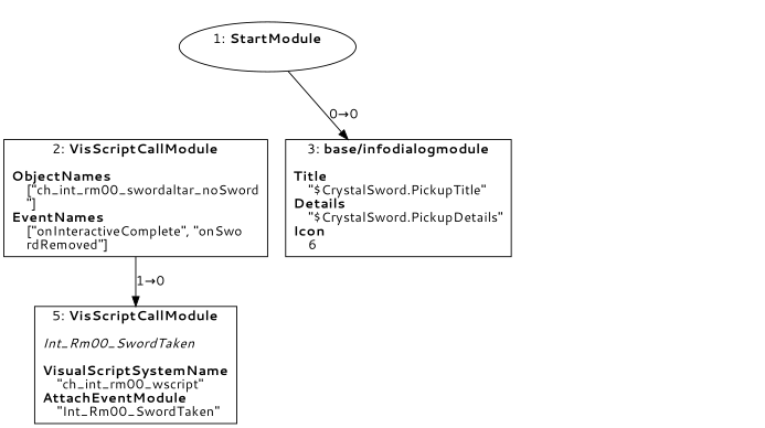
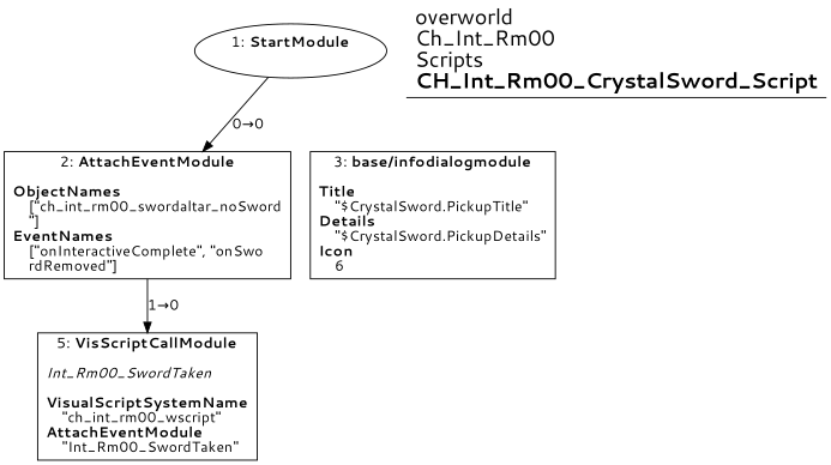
  digraph {
    fontname="Segoe UI"
    splines=spline
    node [fontname="Segoe UI" shape=box]
    edge [fontname="Segoe UI"]
    n1 [label=<1: <b>StartModule</b><br/><br/>> shape=oval]
-   n2 [label=<2: <b>VisScriptCallModule</b><br/><br/><b>ObjectNames</b><br align="left"/>    [&quot;ch_int_rm00_swordaltar_noSword<br align="left"/>    &quot;]<br align="left"/><b>EventNames</b><br align="left"/>    [&quot;onInteractiveComplete&quot;, &quot;onSwo<br align="left"/>    rdRemoved&quot;]<br align="left"/>>]
+   n2 [label=<2: <b>AttachEventModule</b><br/><br/><b>ObjectNames</b><br align="left"/>    [&quot;ch_int_rm00_swordaltar_noSword<br align="left"/>    &quot;]<br align="left"/><b>EventNames</b><br align="left"/>    [&quot;onInteractiveComplete&quot;, &quot;onSwo<br align="left"/>    rdRemoved&quot;]<br align="left"/>>]
    n3 [label=<5: <b>VisScriptCallModule</b><br/><br/><i>Int_Rm00_SwordTaken<br align="left"/></i><br align="left"/><b>VisualScriptSystemName</b><br align="left"/>    &quot;ch_int_rm00_wscript&quot;<br align="left"/><b>AttachEventModule</b><br align="left"/>    &quot;Int_Rm00_SwordTaken&quot;<br align="left"/>>]
    n4 [label=<3: <b>base/infodialogmodule</b><br/><br/><b>Title</b><br align="left"/>    &quot;$CrystalSword.PickupTitle&quot;<br align="left"/><b>Details</b><br align="left"/>    &quot;$CrystalSword.PickupDetails&quot;<br align="left"/><b>Icon</b><br align="left"/>    6<br align="left"/>>]
-   n1 -> n4 [label="0→0"]
+   n5 [label=<<font point-size="20">overworld<br align="left"/>Ch_Int_Rm00<br align="left"/>Scripts<br align="left"/><b>CH_Int_Rm00_CrystalSword_Script</b><br align="left"/></font>> shape=underline]
+   n1 -> n2 [label="0→0"]
    n2 -> n3 [label="1→0"]
  }
